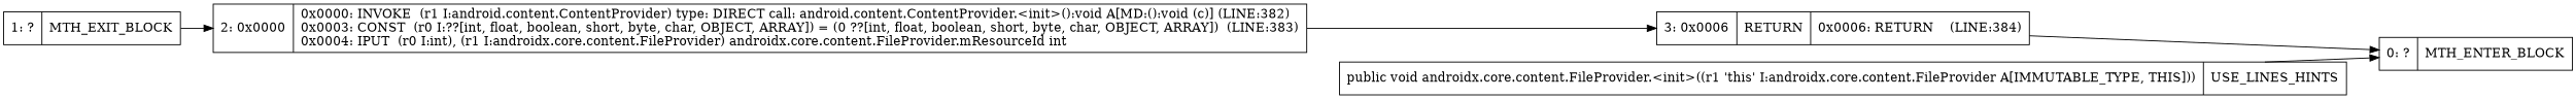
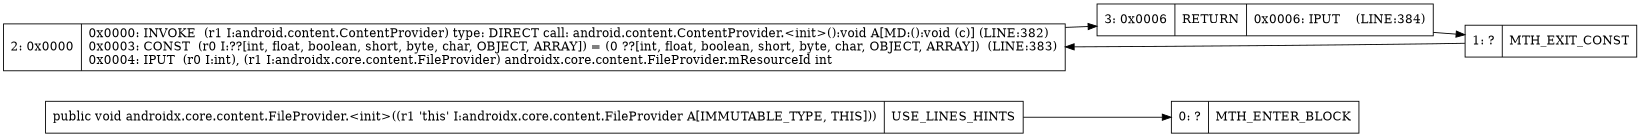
  digraph {
    rankdir=LR
    node [shape=record]
    n1 [label="{0\:\ ?|MTH_ENTER_BLOCK\l}"]
    n2 [label="{2\:\ 0x0000|0x0000: INVOKE  (r1 I:android.content.ContentProvider) type: DIRECT call: android.content.ContentProvider.\<init\>():void A[MD:():void (c)] (LINE:382)\l0x0003: CONST  (r0 I:??[int, float, boolean, short, byte, char, OBJECT, ARRAY]) = (0 ??[int, float, boolean, short, byte, char, OBJECT, ARRAY])  (LINE:383)\l0x0004: IPUT  (r0 I:int), (r1 I:androidx.core.content.FileProvider) androidx.core.content.FileProvider.mResourceId int \l}"]
-   n3 [label="{3\:\ 0x0006|RETURN\l|0x0006: RETURN    (LINE:384)\l}"]
-   n4 [label="{1\:\ ?|MTH_EXIT_BLOCK\l}"]
+   n3 [label="{3\:\ 0x0006|RETURN\l|0x0006: IPUT    (LINE:384)\l}"]
+   n4 [label="{1\:\ ?|MTH_EXIT_CONST\l}"]
    n5 [label="{public void androidx.core.content.FileProvider.\<init\>((r1 'this' I:androidx.core.content.FileProvider A[IMMUTABLE_TYPE, THIS]))  | USE_LINES_HINTS\l}"]
    n2 -> n3
-   n3 -> n1
+   n3 -> n4
    n4 -> n2
    n5 -> n1
  }
